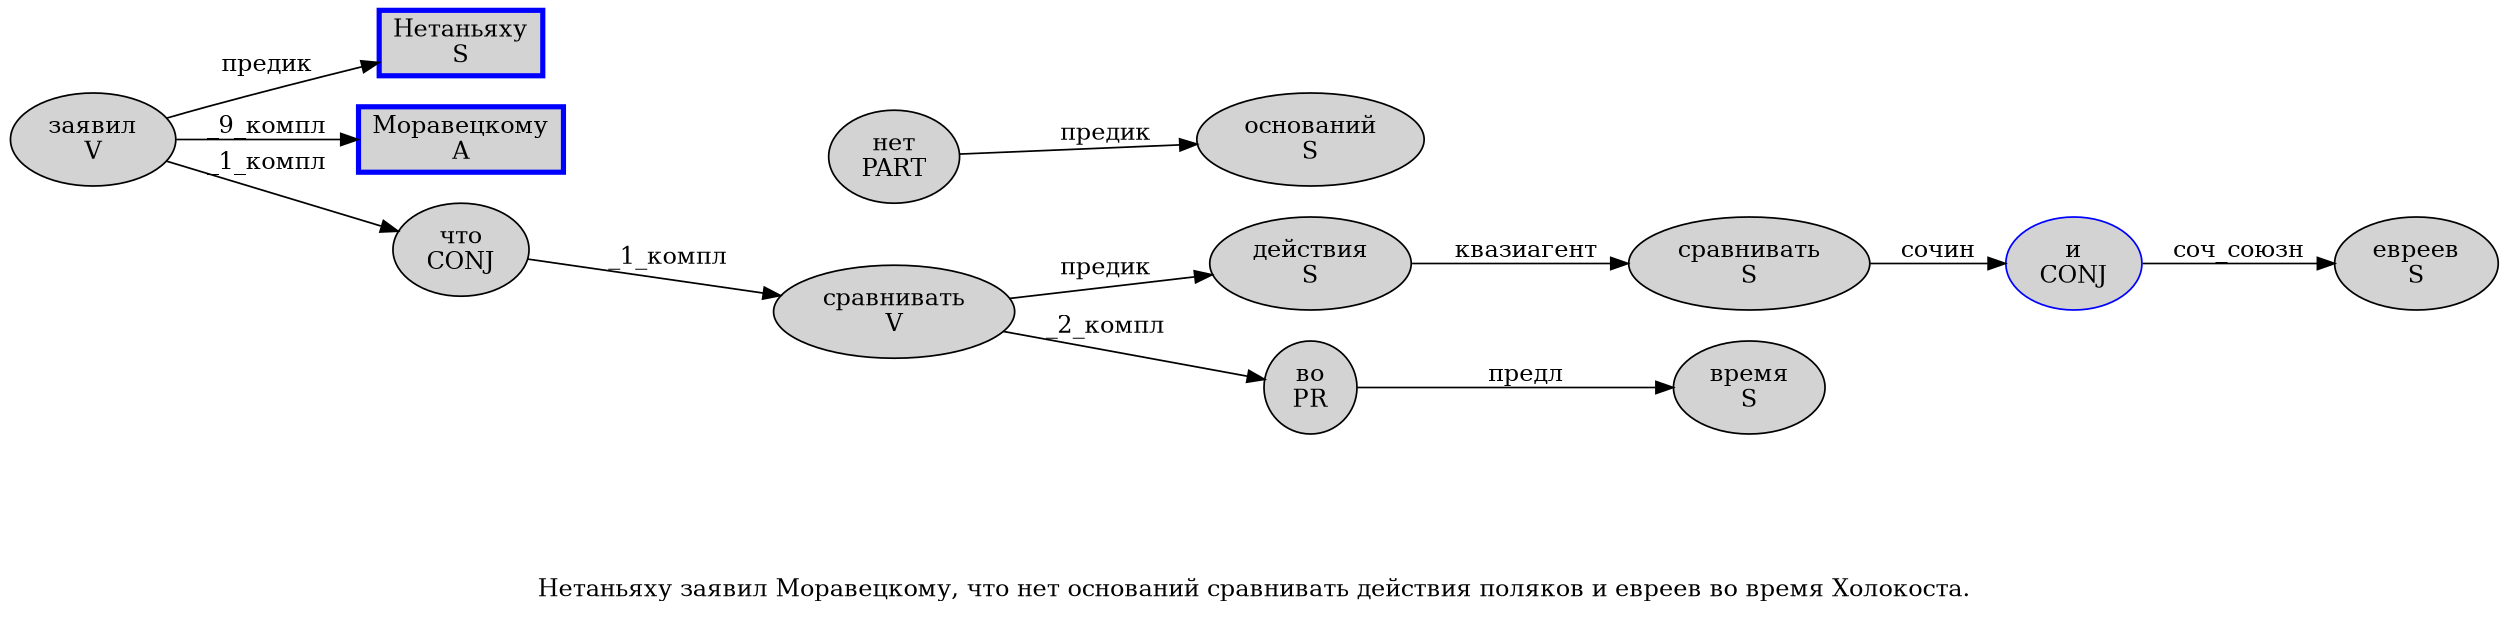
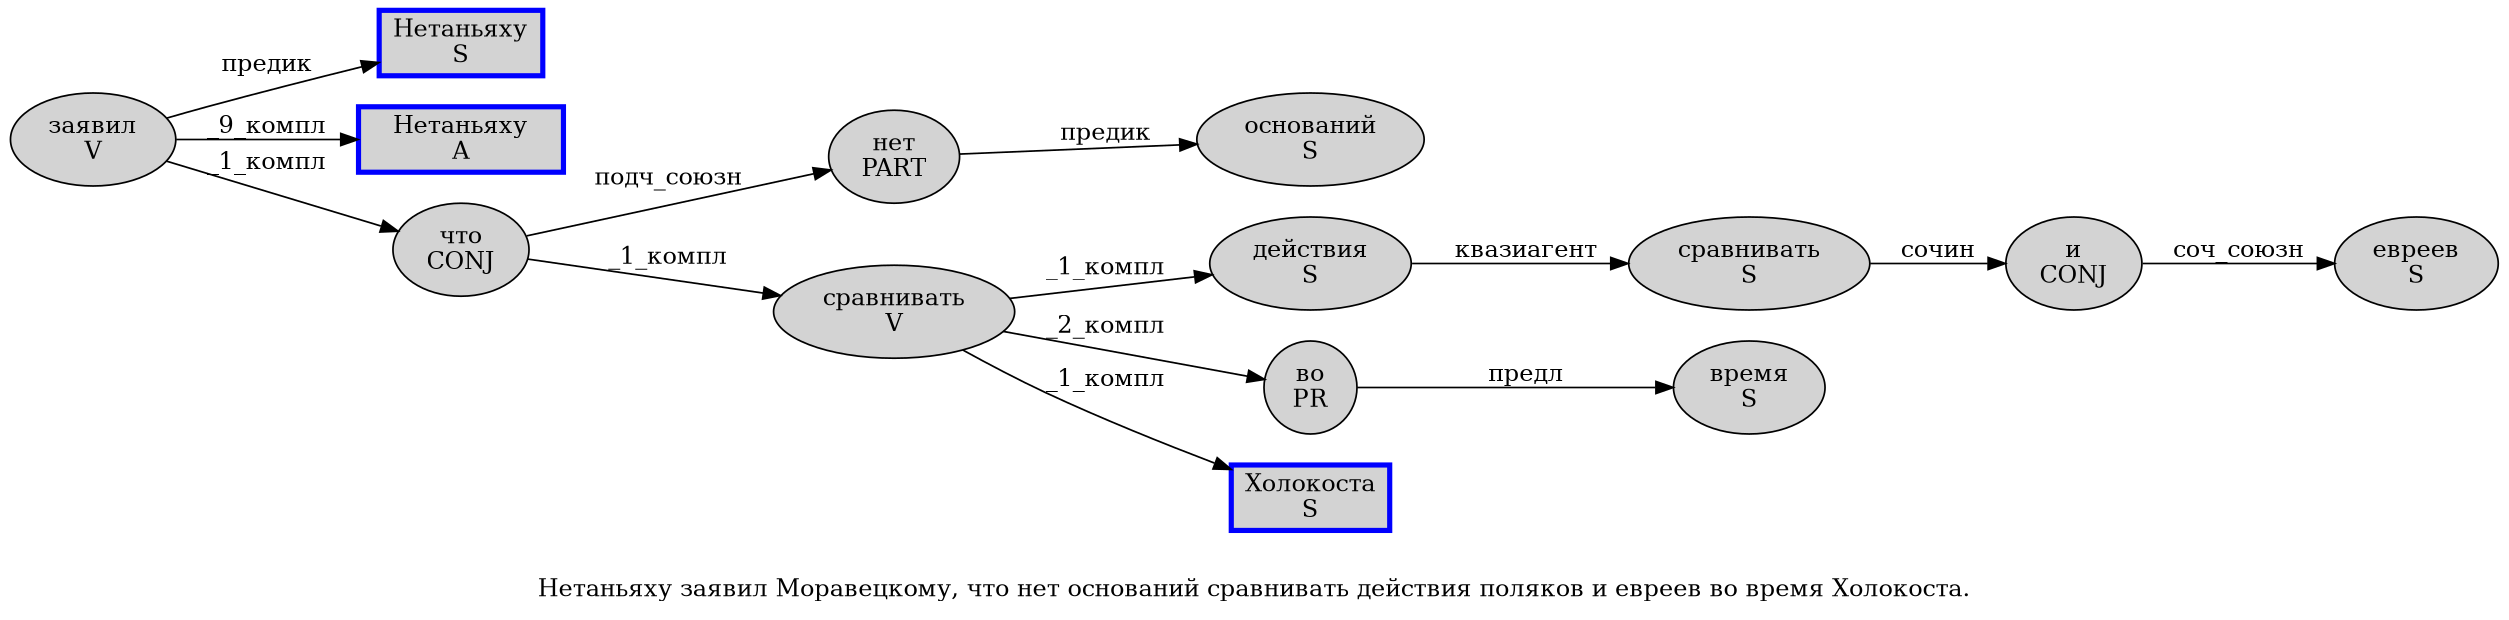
  digraph {
    label="Нетаньяху заявил Моравецкому, что нет оснований сравнивать действия поляков и евреев во время Холокоста."
    rankdir=LR
    node [fillcolor=lightgray penwidth=1 shape=ellipse style=filled]
    n1 [color=blue label="Нетаньяху\nS" penwidth=3 shape=box]
    n2 [label="заявил\nV"]
-   n3 [color=blue label="Моравецкому\nA" penwidth=3 shape=box]
+   n3 [color=blue label="Нетаньяху\nA" penwidth=3 shape=box]
    n4 [label="что\nCONJ"]
    n5 [label="нет\nPART"]
    n6 [label="сравнивать\nV"]
    n7 [label="оснований\nS"]
    n8 [label="действия\nS"]
    n9 [label="во\nPR"]
+   n10 [color=blue label="Холокоста\nS" penwidth=3 shape=box]
    n11 [label="сравнивать\nS"]
    n12 [label="время\nS"]
-   n13 [label="и\nCONJ" color=blue]
+   n13 [label="и\nCONJ"]
    n14 [label="евреев\nS"]
    n2 -> n1 [label="предик"]
    n2 -> n3 [label="_9_компл"]
    n2 -> n4 [label="_1_компл"]
+   n4 -> n5 [label="подч_союзн"]
    n4 -> n6 [label="_1_компл"]
    n5 -> n7 [label="предик"]
-   n6 -> n8 [label="предик"]
+   n6 -> n8 [label="_1_компл"]
    n6 -> n9 [label="_2_компл"]
+   n6 -> n10 [label="_1_компл"]
    n8 -> n11 [label="квазиагент"]
    n9 -> n12 [label="предл"]
    n11 -> n13 [label="сочин"]
    n13 -> n14 [label="соч_союзн"]
  }
